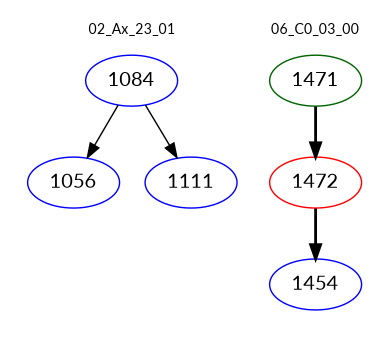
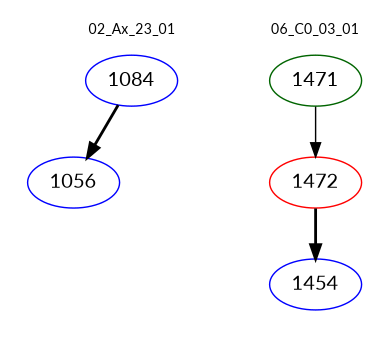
  digraph {
    fontname=Lato
    node [color=blue fontname=Lato]
    edge [color=black fontname=Lato style=bold]
    n1 [label=1084]
    n2 [label=1056]
-   n3 [label=1111]
    n4 [color=darkgreen label=1471]
    n5 [label=1454]
    n6 [color=red label=1472]
    subgraph cluster_1 {
      color=white
      fontsize=10
      label="02_Ax_23_01"
      n1
      n2
-     n3
    }
    subgraph cluster_2 {
      color=white
      fontsize=10
-     label="06_C0_03_00"
+     label="06_C0_03_01"
      n4
      n5
      n6
    }
-   n1 -> n2 [style=solid]
-   n1 -> n3 [style=solid]
-   n4 -> n6
+   n1 -> n2
+   n4 -> n6 [style=solid]
    n6 -> n5
  }
